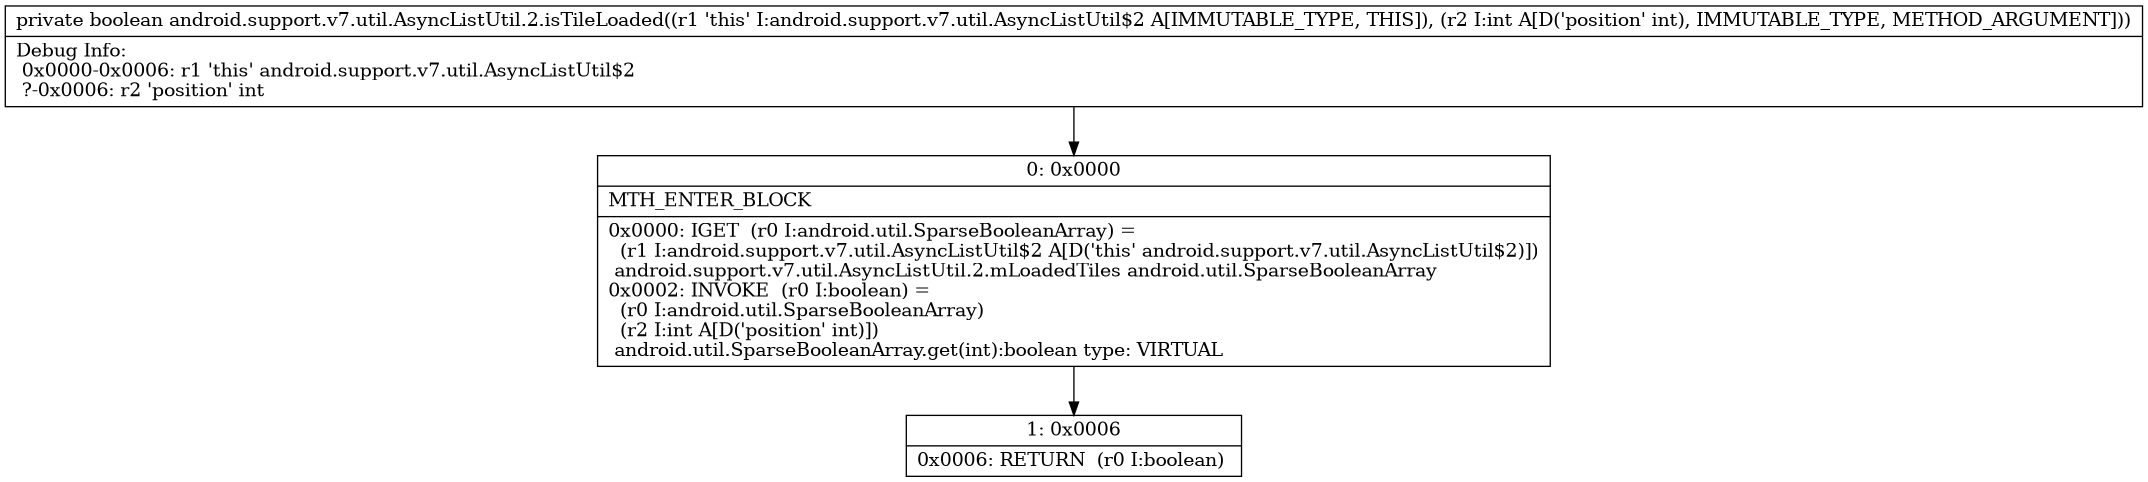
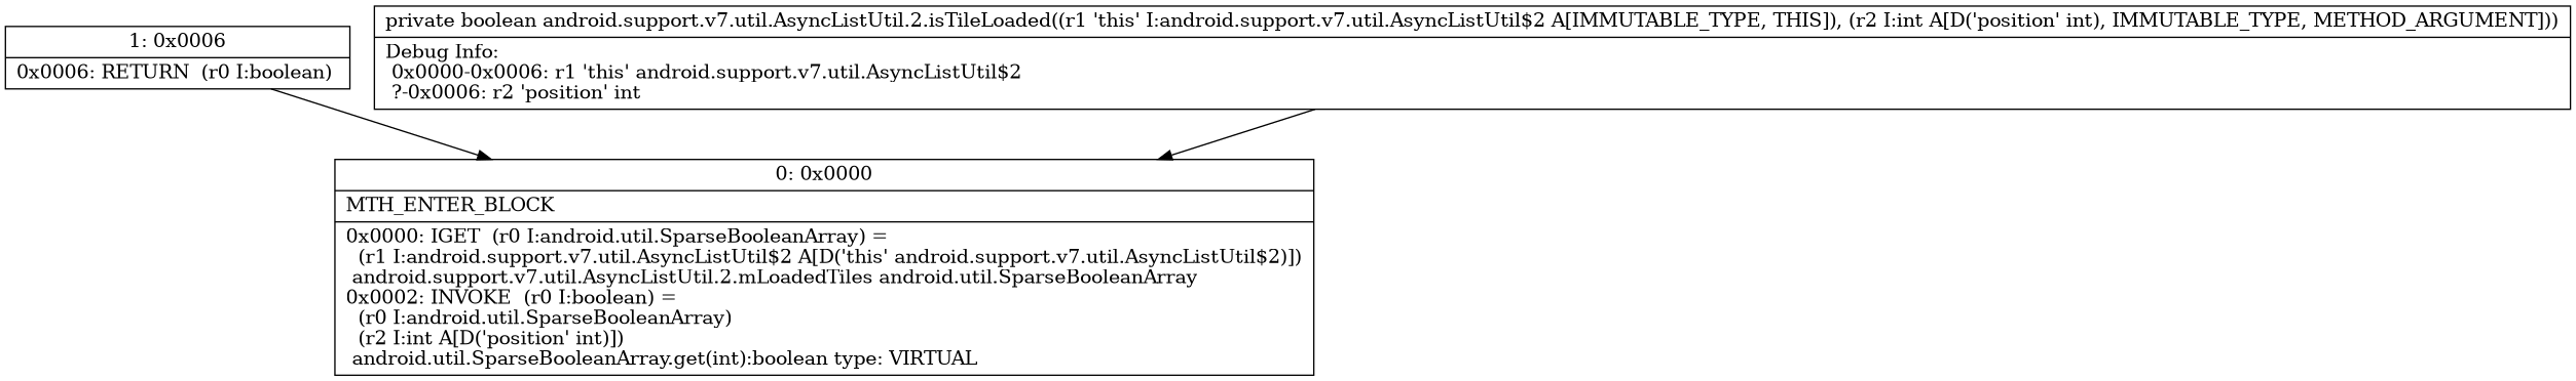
  digraph {
    node [shape=record]
    n1 [label="{0\:\ 0x0000|MTH_ENTER_BLOCK\l|0x0000: IGET  (r0 I:android.util.SparseBooleanArray) = \l  (r1 I:android.support.v7.util.AsyncListUtil$2 A[D('this' android.support.v7.util.AsyncListUtil$2)])\l android.support.v7.util.AsyncListUtil.2.mLoadedTiles android.util.SparseBooleanArray \l0x0002: INVOKE  (r0 I:boolean) = \l  (r0 I:android.util.SparseBooleanArray)\l  (r2 I:int A[D('position' int)])\l android.util.SparseBooleanArray.get(int):boolean type: VIRTUAL \l}"]
    n2 [label="{1\:\ 0x0006|0x0006: RETURN  (r0 I:boolean) \l}"]
    n3 [label="{private boolean android.support.v7.util.AsyncListUtil.2.isTileLoaded((r1 'this' I:android.support.v7.util.AsyncListUtil$2 A[IMMUTABLE_TYPE, THIS]), (r2 I:int A[D('position' int), IMMUTABLE_TYPE, METHOD_ARGUMENT]))  | Debug Info:\l  0x0000\-0x0006: r1 'this' android.support.v7.util.AsyncListUtil$2\l  ?\-0x0006: r2 'position' int\l}"]
-   n1 -> n2
+   n2 -> n1
    n3 -> n1
  }
